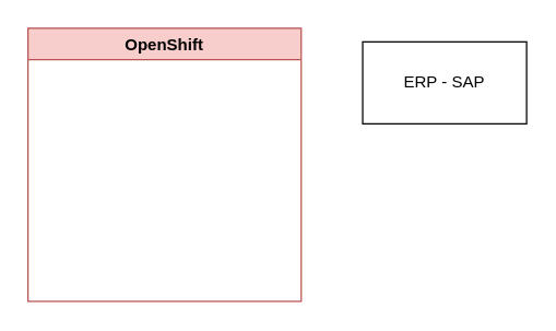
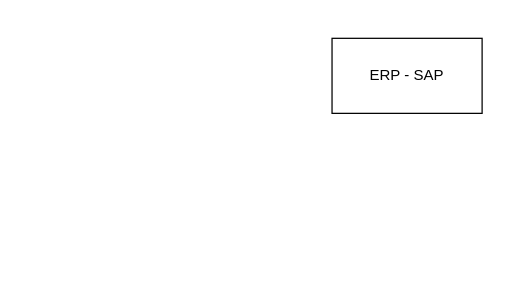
  <mxCell id="0" />
  <mxCell id="1" parent="0" />
- <mxCell id="2" value="OpenShift" style="swimlane;fillColor=#f8cecc;strokeColor=#b85450;" vertex="1" parent="1"><mxGeometry x="20" y="20" width="200" height="200" as="geometry" /></mxCell>
  <mxCell id="3" value="ERP - SAP" style="rounded=0;whiteSpace=wrap;html=1;" vertex="1" parent="1"><mxGeometry x="265" y="30" width="120" height="60" as="geometry" /></mxCell>
